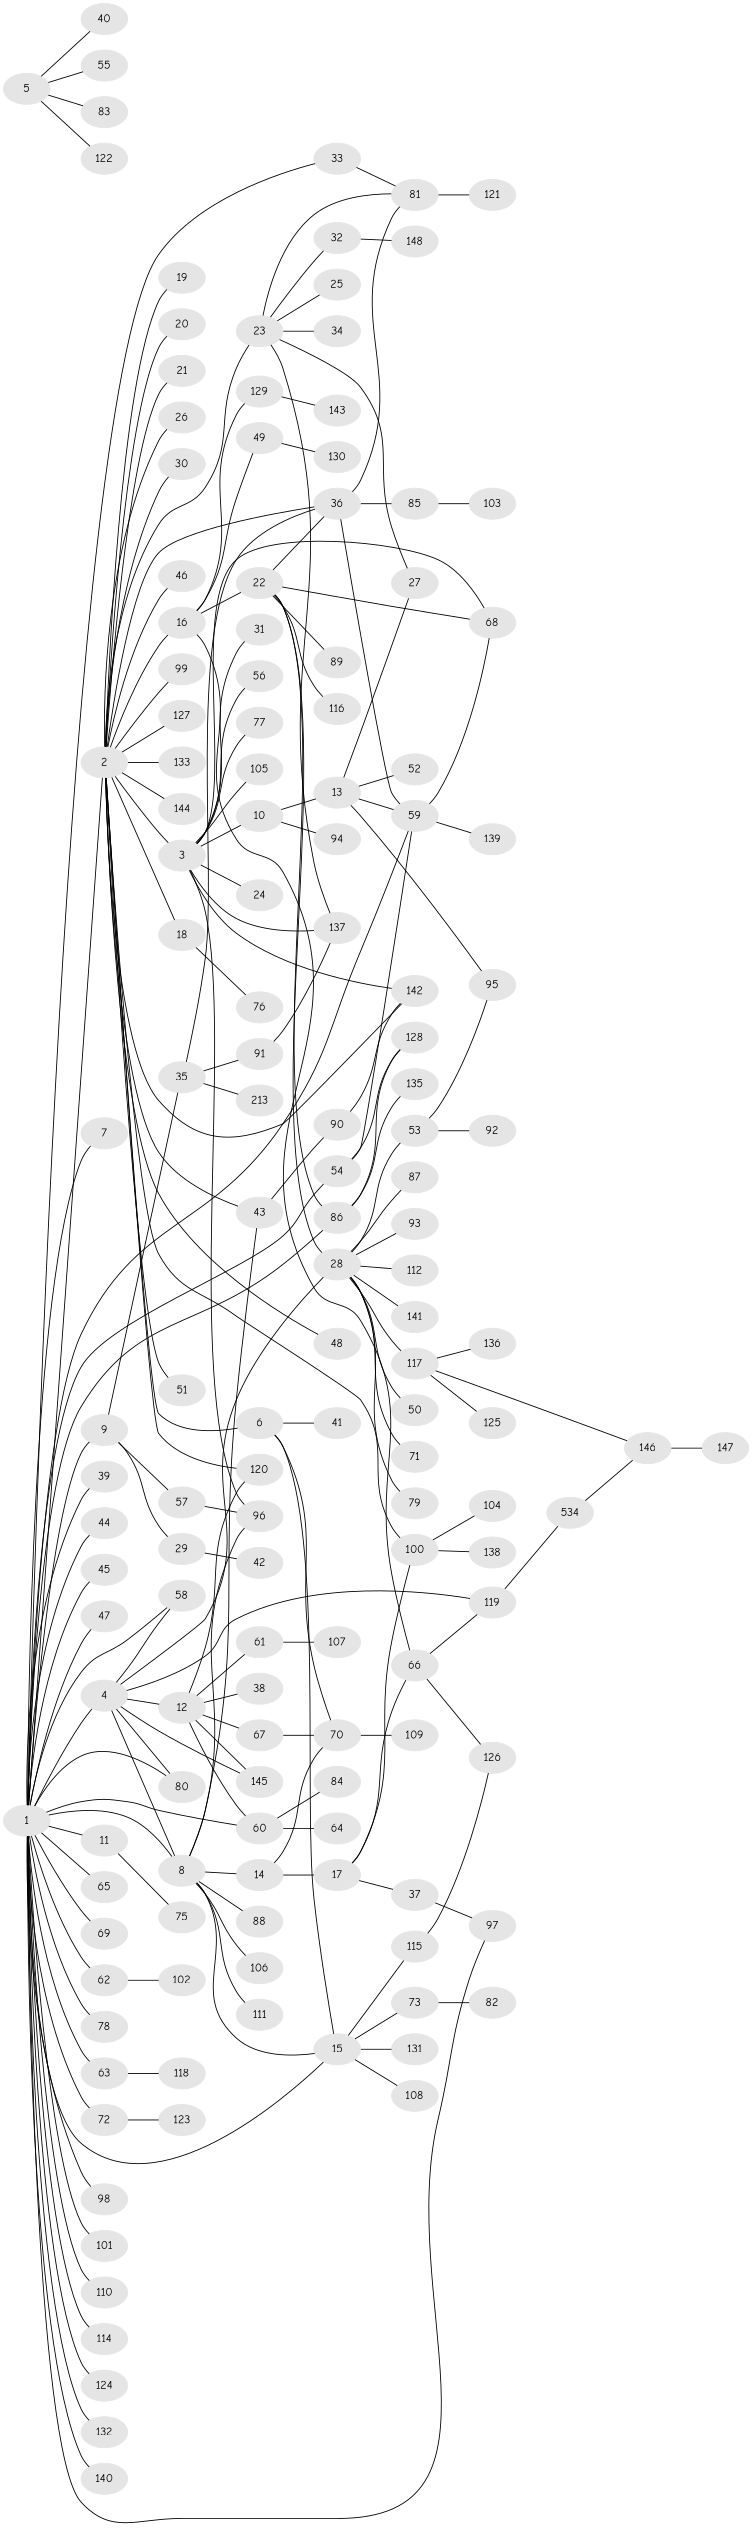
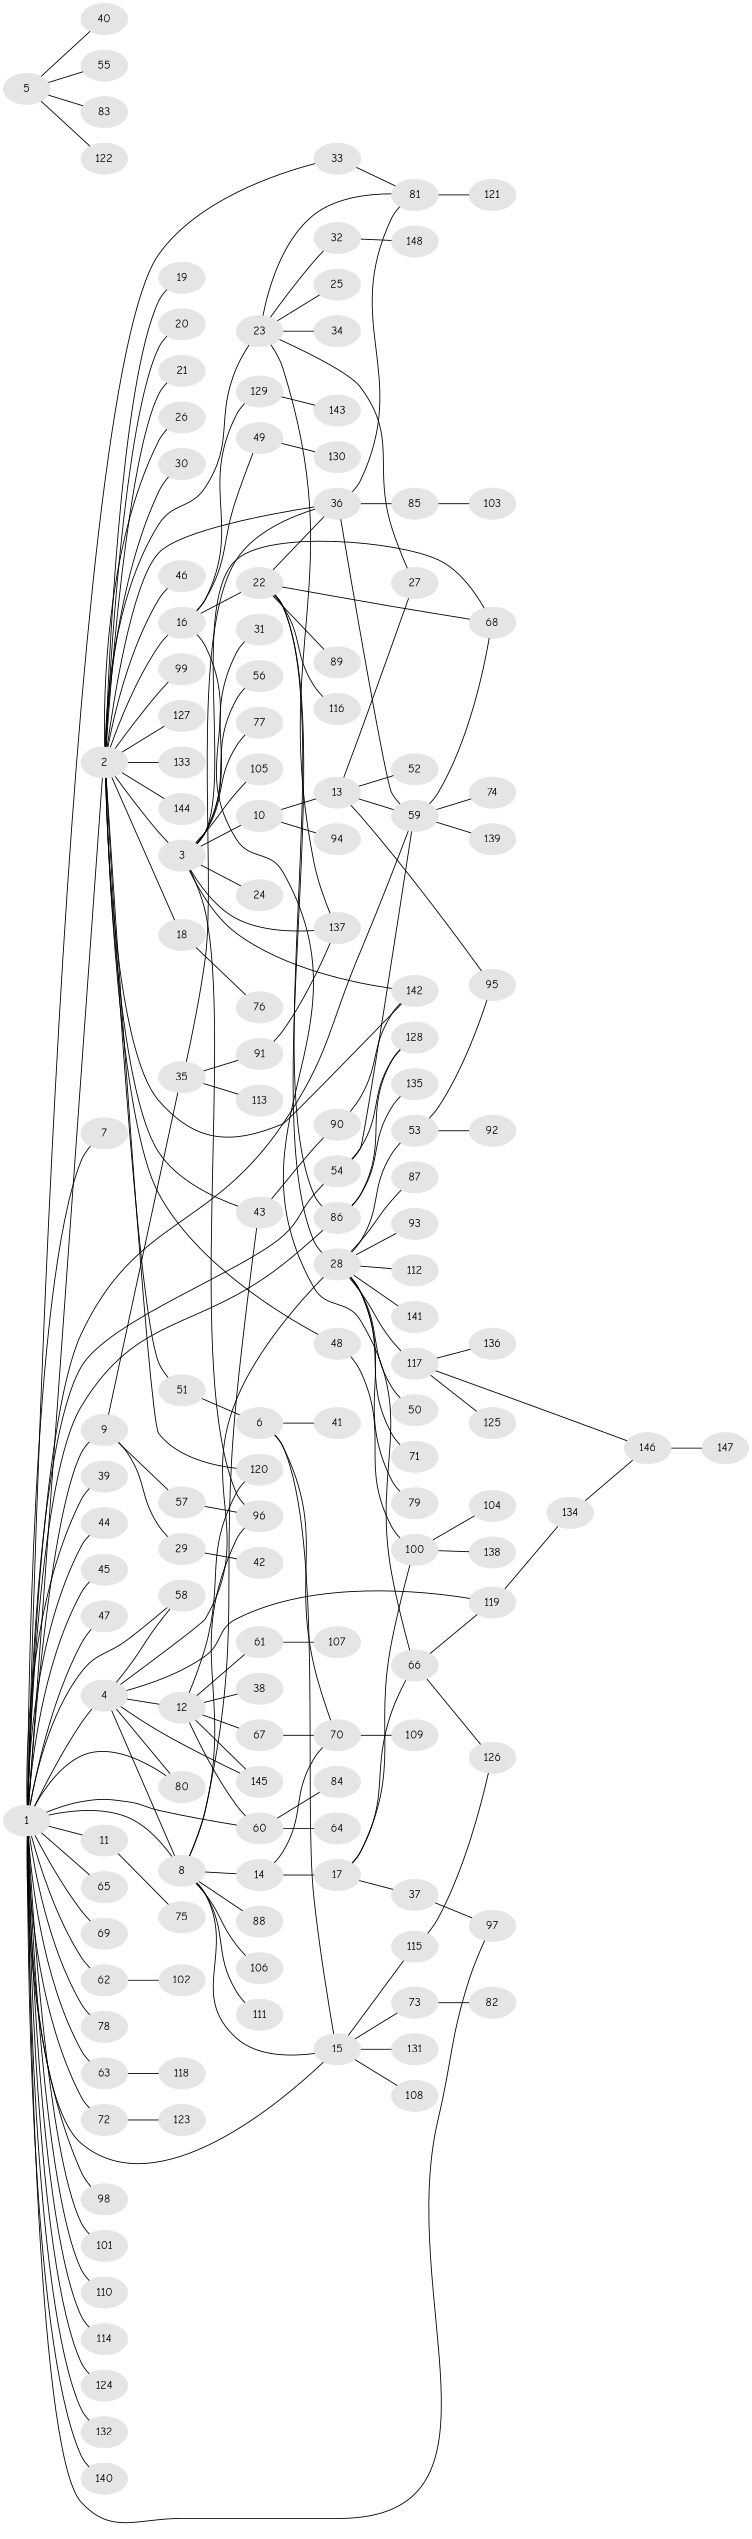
  graph {
    fontname="Comic Neue"
    rankdir=LR
    node [color=gray90 fontname="Comic Neue" style=filled]
    edge [fontname="Comic Neue"]
    1
    2
    4
    7
    9
    11
    15
    33
    39
    44
    45
    47
    54
    58
    59
    60
    62
    63
    65
    69
    72
    78
    80
    86
    97
    98
    101
    110
    114
    124
    132
    140
    8
    3
    6
    16
    18
    19
    20
    21
    23
    26
    30
    36
    43
    46
    48
    51
    99
    100
    120
    127
    133
    142
    144
    12
    28
    119
    145
    5
    40
    55
    83
    122
    29
    35
    57
    75
    73
    108
    115
    131
    81
    128
    68
+   74
    139
    64
    84
    102
    118
    123
    135
    10
    24
    31
    56
    77
    96
    105
    137
    41
    70
    22
    49
    66
    129
    76
    27
    25
    32
    34
    85
    90
    104
    138
    13
    94
    14
    88
    106
    111
    38
    61
    67
    50
    53
    71
    79
    87
    93
    112
    117
    141
-   134 [label=534]
+   134
    109
    17
    42
    91
-   113 [label=213]
+   113
    52
    95
    107
    37
    82
    126
    89
    116
    130
    143
    148
    121
    92
    125
    136
    146
    103
    147
    1 -- 2
    1 -- 4
    1 -- 7
    1 -- 9
    1 -- 11
    1 -- 15
    1 -- 33
    1 -- 39
    1 -- 44
    1 -- 45
    1 -- 47
    1 -- 54
    1 -- 58
    1 -- 59
    1 -- 60
    1 -- 62
    1 -- 63
    1 -- 65
    1 -- 69
    1 -- 72
    1 -- 78
    1 -- 80
    1 -- 86
    1 -- 97
    1 -- 98
    1 -- 101
    1 -- 110
    1 -- 114
    1 -- 124
    1 -- 132
    1 -- 140
    1 -- 8
    2 -- 3
-   2 -- 6
+   51 -- 6
    2 -- 16
    2 -- 18
    2 -- 19
    2 -- 20
    2 -- 21
    2 -- 23
    2 -- 26
    2 -- 30
    2 -- 36
    2 -- 43
    2 -- 46
    2 -- 48
    2 -- 51
    2 -- 99
-   2 -- 100
+   48 -- 100
    2 -- 120
    2 -- 127
    2 -- 133
    2 -- 142
    2 -- 144
    4 -- 58
    4 -- 80
    4 -- 8
    4 -- 12
    4 -- 28
    4 -- 119
    4 -- 145
    9 -- 29
    9 -- 35
    9 -- 57
    11 -- 75
    15 -- 73
    15 -- 108
    15 -- 115
    15 -- 131
    33 -- 81
    54 -- 59
    54 -- 128
    59 -- 68
+   59 -- 74
    59 -- 139
    60 -- 64
    60 -- 84
    62 -- 102
    63 -- 118
    72 -- 123
    86 -- 128
    86 -- 135
    8 -- 15
    8 -- 43
    8 -- 96
    8 -- 14
    8 -- 88
    8 -- 106
    8 -- 111
    3 -- 142
    3 -- 68
    3 -- 10
    3 -- 24
    3 -- 31
    3 -- 56
    3 -- 77
    3 -- 96
    3 -- 105
    3 -- 137
    6 -- 15
    6 -- 41
    6 -- 70
    16 -- 22
    16 -- 49
    16 -- 66
    16 -- 129
    18 -- 76
    23 -- 81
    23 -- 137
    23 -- 27
    23 -- 25
    23 -- 32
    23 -- 34
    36 -- 59
    36 -- 81
    36 -- 85
    43 -- 90
    100 -- 104
    100 -- 138
    12 -- 60
    12 -- 120
    12 -- 145
    12 -- 38
    12 -- 61
    12 -- 67
    28 -- 50
    28 -- 53
    28 -- 71
    28 -- 79
    28 -- 87
    28 -- 93
    28 -- 112
    28 -- 117
    28 -- 141
    119 -- 134
    5 -- 40
    5 -- 55
    5 -- 83
    5 -- 122
    29 -- 42
    35 -- 36
    35 -- 91
    35 -- 113
    57 -- 96
    73 -- 82
    115 -- 126
    81 -- 121
    10 -- 13
    10 -- 94
    70 -- 109
    22 -- 86
    22 -- 36
    22 -- 28
    22 -- 68
    22 -- 89
    22 -- 116
    49 -- 130
    66 -- 119
    66 -- 126
    129 -- 143
    32 -- 148
    85 -- 103
    90 -- 142
    13 -- 59
    13 -- 27
    13 -- 52
    13 -- 95
    14 -- 70
    14 -- 17
    61 -- 107
    67 -- 70
    53 -- 95
    53 -- 92
    117 -- 125
    117 -- 136
    117 -- 146
    134 -- 146
    17 -- 100
    17 -- 66
    17 -- 37
    91 -- 137
    37 -- 97
    146 -- 147
  }
